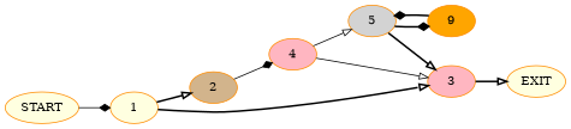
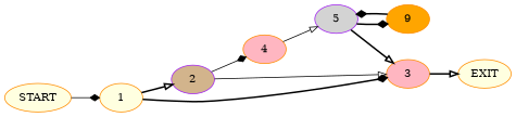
  digraph {
    rankdir=LR
    node [color=darkorange fillcolor=lightyellow style=filled]
    edge [arrowhead=diamond style=bold]
    n1 [label=START]
    1
-   2 [fillcolor=tan]
+   2 [color=purple fillcolor=tan]
    3 [fillcolor=lightpink]
    n5 [label=EXIT]
    4 [fillcolor=lightpink]
-   5 [fillcolor=lightgrey]
+   5 [color=purple fillcolor=lightgrey]
    n8 [fillcolor=orange label=9]
    n1 -> 1 [style=solid]
    1 -> 2 [arrowhead=onormal]
-   1 -> 3 [arrowhead=onormal]
-   4 -> 3 [arrowhead=onormal style=solid]
+   1 -> 3
+   2 -> 3 [arrowhead=onormal style=solid]
    2 -> 4 [style=solid]
    3 -> n5 [arrowhead=onormal]
    4 -> 5 [arrowhead=onormal style=solid]
    5 -> 3 [arrowhead=onormal]
    5 -> n8
    n8 -> 5
  }
